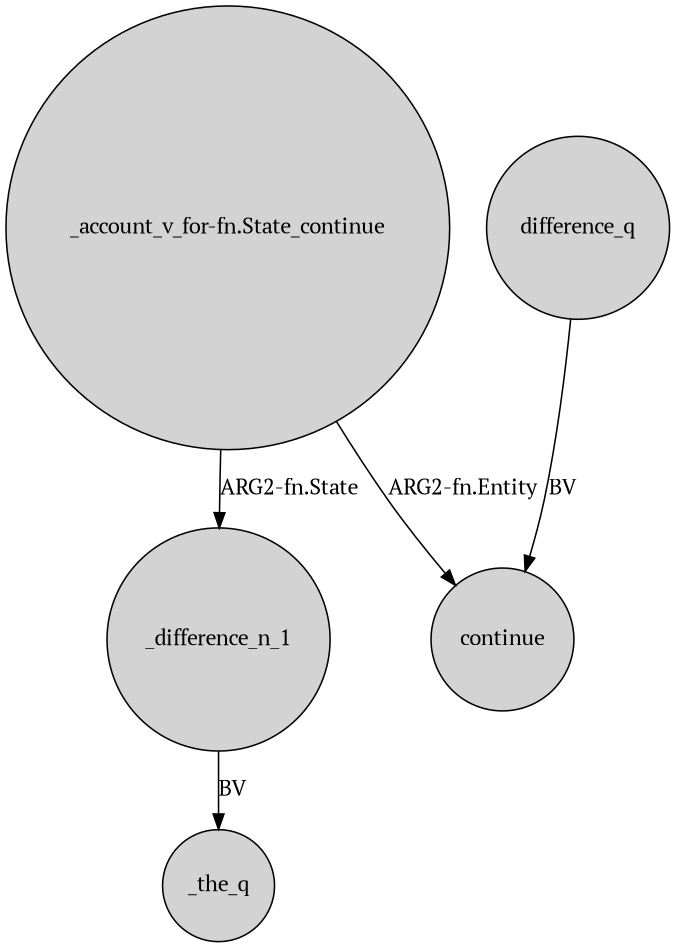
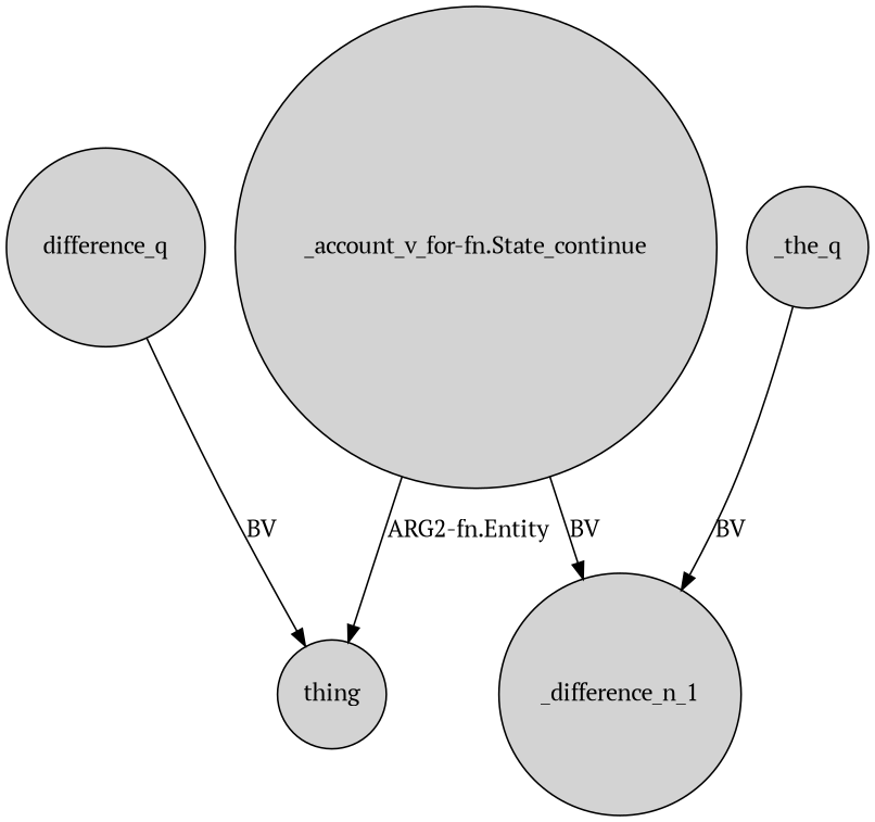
  digraph {
    fontname="PT Serif"
    node [fontname="PT Serif" shape=circle style=filled]
    edge [fontname="PT Serif"]
    "_account_v_for-fn.State_continue"
-   thing [label=continue]
+   thing
    _difference_n_1
    n4 [label=difference_q]
    _the_q
    "_account_v_for-fn.State_continue" -> thing [label="ARG2-fn.Entity"]
-   "_account_v_for-fn.State_continue" -> _difference_n_1 [label="ARG2-fn.State"]
+   "_account_v_for-fn.State_continue" -> _difference_n_1 [label=BV]
    n4 -> thing [label=BV]
-   _difference_n_1 -> _the_q [label=BV]
+   _the_q -> _difference_n_1 [label=BV]
  }
